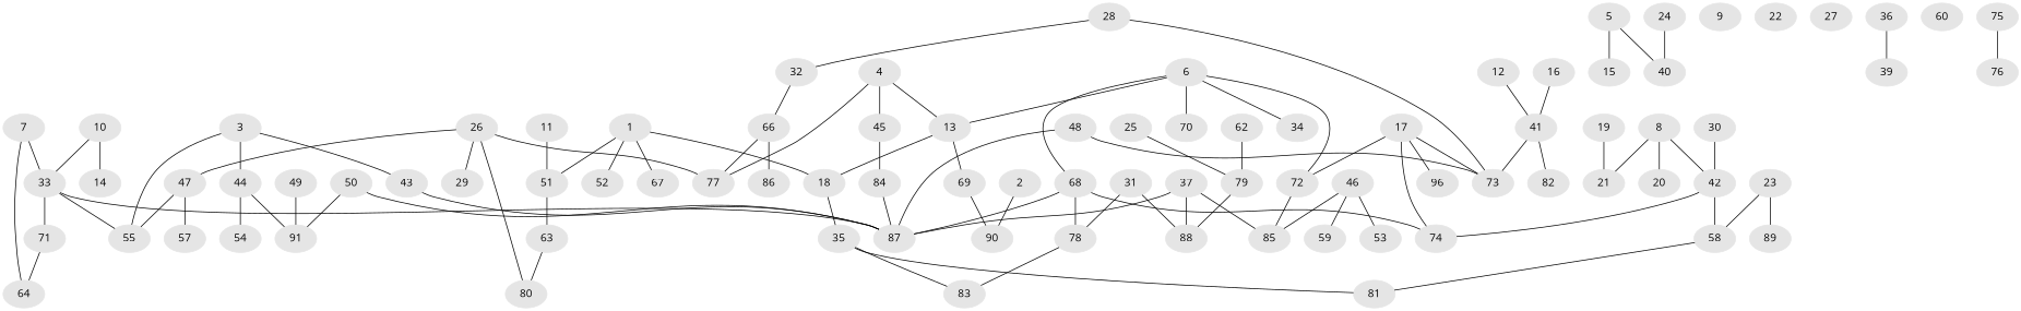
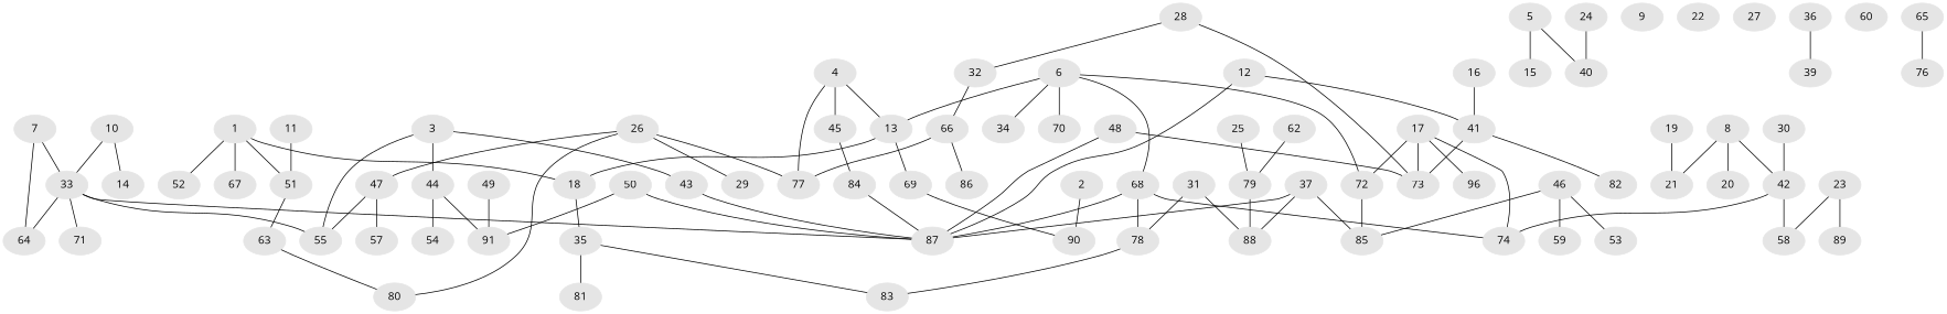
  graph {
    fontname="Open Sans"
    node [color=gray90 fontname="Open Sans" style=filled]
    edge [fontname="Open Sans"]
    1
    18
    51
    52
    67
    35
    63
    2
    90
    3
    43
    44
    55
    87
    54
    n16 [label=91]
    4
    13
    45
    77
    69
    84
    5
    15
    40
    6
    34
    68
    70
    72
    74
    78
    85
    7
    33
    64
    71
    8
    20
    21
    42
    58
    9
    10
    14
    11
    12
    41
    73
    82
    16
    17
    n53 [label=96]
    81
    83
    19
    22
    23
    89
    24
    25
    79
    88
    26
    29
    47
    80
    57
    27
    28
    32
    66
    30
    31
    86
    36
    39
    37
    46
    53
    59
    48
    49
    50
    60
    62
-   75
+   75 [label=65]
    76
    1 -- 18
    1 -- 51
    1 -- 52
    1 -- 67
    18 -- 35
    51 -- 63
    35 -- 81
    35 -- 83
    63 -- 80
    2 -- 90
    3 -- 43
    3 -- 44
    3 -- 55
    43 -- 87
    44 -- 54
    44 -- n16
    4 -- 13
    4 -- 45
    4 -- 77
    13 -- 18
    13 -- 69
    45 -- 84
    69 -- 90
    84 -- 87
    5 -- 15
    5 -- 40
    6 -- 13
    6 -- 34
    6 -- 68
    6 -- 70
    6 -- 72
    68 -- 87
    68 -- 74
    68 -- 78
    72 -- 85
    78 -- 83
    7 -- 33
    7 -- 64
    33 -- 55
    33 -- 87
-   71 -- 64
+   33 -- 64
    33 -- 71
    8 -- 20
    8 -- 21
    8 -- 42
    42 -- 74
    42 -- 58
-   58 -- 81
    10 -- 33
    10 -- 14
    11 -- 51
+   12 -- 87
    12 -- 41
    41 -- 73
    41 -- 82
    16 -- 41
    17 -- 72
    17 -- 74
    17 -- 73
    17 -- n53
    19 -- 21
    23 -- 58
    23 -- 89
    24 -- 40
    25 -- 79
    79 -- 88
    26 -- 77
    26 -- 29
    26 -- 47
    26 -- 80
    47 -- 55
    47 -- 57
    28 -- 73
    28 -- 32
    32 -- 66
    66 -- 77
    66 -- 86
    30 -- 42
    31 -- 78
    31 -- 88
    36 -- 39
    37 -- 87
    37 -- 85
    37 -- 88
    46 -- 85
    46 -- 53
    46 -- 59
    48 -- 87
    48 -- 73
    49 -- n16
    50 -- 87
    50 -- n16
    62 -- 79
    75 -- 76
  }
